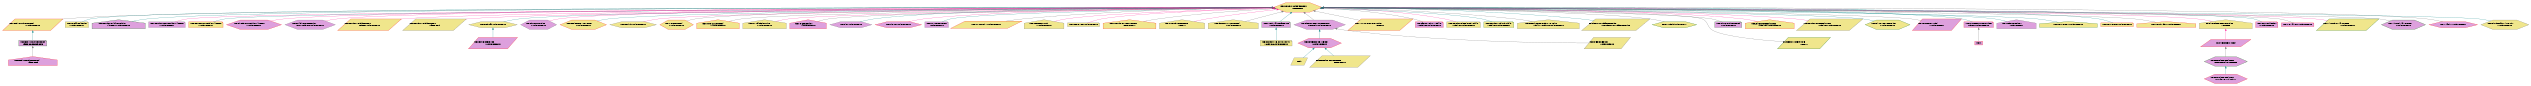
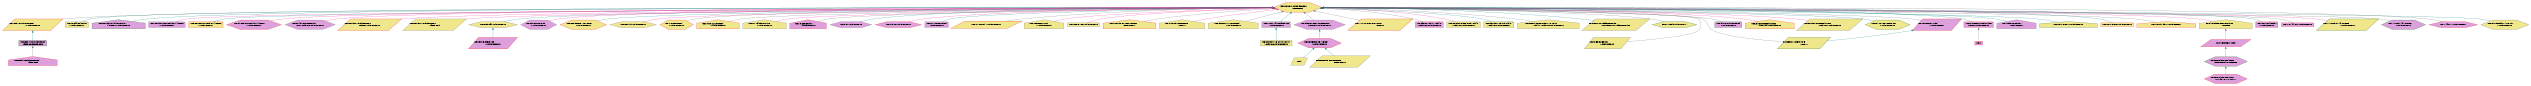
  digraph {
    rankdir=TB
    node [color=red fillcolor=khaki fontname=Helvetica fontsize=10 shape=hexagon style=filled]
    edge [color=teal dir=back fontname=Helvetica fontsize=10 labelfontname=Helvetica labelfontsize=10 style=solid]
    n1 [fontcolor=black height=0.2 label="ns3::RandomVariableStream\l::SetStream" width=0.4]
    n2 [height=0.2 label="ns3::aodv::RoutingProtocol\l::AssignStreams" shape=parallelogram width=0.4]
    n3 [color=gray40 height=0.2 label="ns3::OnOffApplication\l::AssignStreams" shape=note width=0.4]
    n4 [color=darkgreen fillcolor=plum height=0.2 label="ns3::RandomBuildingPosition\lAllocator::AssignStreams" shape=house width=0.4]
    n5 [color=gray40 fillcolor=plum height=0.2 label="ns3::RandomRoomPositionAllocator\l::AssignStreams" shape=note width=0.4]
    n6 [height=0.2 label="ns3::SameRoomPositionAllocator\l::AssignStreams" shape=note width=0.4]
    n7 [fillcolor=plum height=0.2 label="ns3::FixedRoomPositionAllocator\l::AssignStreams" width=0.4]
    n8 [color=gray40 fillcolor=plum height=0.2 label="ns3::BuildingsPropagation\lLossModel::DoAssignStreams" width=0.4]
    n9 [height=0.2 label="ns3::RandomVariableStream\lHelper::AssignStreams" shape=parallelogram width=0.4]
    n10 [color=gray40 height=0.2 label="ns3::RandomVariableStream\l::GetTypeId" shape=parallelogram width=0.4]
    n11 [color=gray40 height=0.2 label="ns3::Backoff::AssignStreams" width=0.4]
    n12 [color=gray40 fillcolor=plum height=0.2 label="ns3::dsr::DsrRouting\l::AssignStreams" width=0.4]
    n13 [height=0.2 label="ns3::BasicEnergyHarvester\l::AssignStreams" width=0.4]
    n14 [color=gray40 height=0.2 label="ns3::Radvd::AssignStreams" width=0.4]
    n15 [height=0.2 label="ns3::ArpL3Protocol\l::AssignStreams" width=0.4]
    n16 [height=0.2 label="ns3::Icmpv6L4Protocol\l::AssignStreams" shape=house width=0.4]
    n17 [color=gray40 height=0.2 label="ns3::Ipv4GlobalRouting\l::AssignStreams" shape=house width=0.4]
    n18 [fillcolor=plum height=0.2 label="ns3::Ipv6Extension\l::AssignStreams" shape=house width=0.4]
    n19 [color=gray40 fillcolor=plum height=0.2 label="ns3::Rip::AssignStreams" width=0.4]
    n20 [fillcolor=plum height=0.2 label="ns3::RipNg::AssignStreams" width=0.4]
    n21 [color=gray40 fillcolor=plum height=0.2 label="ns3::LrWpanCsmaCa::\lAssignStreams" shape=note width=0.4]
    n22 [height=0.2 label="ns3::LrWpanPhy::AssignStreams" shape=parallelogram width=0.4]
    n23 [color=gray40 height=0.2 label="ns3::LteSpectrumPhy\l::AssignStreams" shape=house width=0.4]
    n24 [color=gray40 height=0.2 label="ns3::LteUeMac::AssignStreams" shape=note width=0.4]
    n25 [height=0.2 label="LteX2HandoverMeasuresTest\lCase::DoRun" shape=house width=0.4]
    n26 [color=gray40 height=0.2 label="LteX2HandoverTestCase\l::DoRun" shape=house width=0.4]
    n27 [color=gray40 height=0.2 label="ns3::dot11s::HwmpProtocol\l::AssignStreams" shape=house width=0.4]
    n28 [color=gray40 fillcolor=plum height=0.2 label="ns3::dot11s::PeerManagement\lProtocol::AssignStreams" width=0.4]
    n29 [color=darkgreen fillcolor=plum height=0.2 label="ns3::MeshWifiInterfaceMac\l::AssignStreams" shape=note width=0.4]
    n30 [height=0.2 label="ns3::MmWaveUeMac::Assign\lStreams" shape=parallelogram width=0.4]
    n31 [fillcolor=plum height=0.2 label="ns3::GaussMarkovMobility\lModel::DoAssignStreams" shape=note width=0.4]
    n32 [color=gray40 height=0.2 label="ns3::RandomDirection2dMobility\lModel::DoAssignStreams" shape=note width=0.4]
    n33 [color=darkgreen height=0.2 label="ns3::RandomWalk2dMobility\lModel::DoAssignStreams" shape=note width=0.4]
    n34 [color=gray40 height=0.2 label="ns3::SteadyStateRandomWaypoint\lMobilityModel::DoAssignStreams" shape=house width=0.4]
    n35 [color=gray40 height=0.2 label="RandCartAroundGeoTestSuite\l::RandCartAroundGeoTestSuite" shape=parallelogram width=0.4]
    n36 [color=darkgreen height=0.2 label="ErrorModelSimple::DoRun" width=0.4]
    n37 [color=darkgreen height=0.2 label="BurstErrorModelSimple\l::DoRun" shape=parallelogram width=0.4]
    n38 [fillcolor=plum height=0.2 label="ns3::BurstErrorModel\l::AssignStreams" shape=parallelogram width=0.4]
    n39 [color=darkgreen fillcolor=plum height=0.2 label="ns3::olsr::RoutingProtocol\l::AssignStreams" shape=note width=0.4]
    n40 [height=0.2 label="ns3::JakesPropagationLoss\lModel::DoAssignStreams" shape=house width=0.4]
    n41 [color=gray40 height=0.2 label="ns3::RandomPropagationLoss\lModel::DoAssignStreams" shape=parallelogram width=0.4]
    n42 [color=darkgreen height=0.2 label="ns3::SixLowPanNetDevice\l::AssignStreams" width=0.4]
    n43 [fillcolor=plum height=0.2 label="ns3::TvSpectrumTransmitter\lHelper::AssignStreams" shape=note width=0.4]
    n44 [color=gray40 height=0.2 label="ns3::PieQueueDisc::\lAssignStreams" shape=parallelogram width=0.4]
    n45 [color=gray40 fillcolor=plum height=0.2 label="ns3::RedQueueDisc::\lAssignStreams" shape=house width=0.4]
    n46 [color=darkgreen height=0.2 label="ns3::UanMacCw::AssignStreams" shape=house width=0.4]
    n47 [height=0.2 label="ns3::UanMacRc::AssignStreams" shape=note width=0.4]
    n48 [height=0.2 label="ns3::UanPhyGen::AssignStreams" shape=house width=0.4]
    n49 [color=gray40 height=0.2 label="RoutingHelper::SetupRouting\lMessages" shape=house width=0.4]
    n50 [fillcolor=plum height=0.2 label="ns3::BsmApplication\l::AssignStreams" shape=note width=0.4]
    n51 [fillcolor=plum height=0.2 label="ns3::ApWifiMac::AssignStreams" shape=note width=0.4]
    n52 [color=darkgreen height=0.2 label="ns3::MinstrelHtWifiManager\l::AssignStreams" shape=parallelogram width=0.4]
    n53 [color=darkgreen fillcolor=plum height=0.2 label="ns3::MinstrelWifiManager\l::AssignStreams" width=0.4]
    n54 [fillcolor=plum height=0.2 label="ns3::WifiPhy::AssignStreams" width=0.4]
    n55 [color=gray40 height=0.2 label="ns3::SimpleOfdmWimaxPhy\l::AssignStreams" width=0.4]
    n56 [color=darkgreen fillcolor=plum height=0.2 label="ns3::aodv::RoutingProtocol\l::GetBroadcastEnable" shape=note width=0.4]
    n57 [fillcolor=plum height=0.2 label="ns3::BriteTopologyHelper\l::AssignStreams" width=0.4]
    n58 [color=gray40 height=0.2 label=main shape=parallelogram width=0.4]
    n59 [color=gray40 height=0.2 label="BriteTopologyStructureTest\lCase::DoRun" shape=parallelogram width=0.4]
    n60 [fillcolor=plum height=0.2 label="ns3::CsmaNetDevice\l::AssignStreams" shape=parallelogram width=0.4]
    n61 [color=gray40 height=0.2 label="ns3::RandomWaypointMobility\lModel::DoAssignStreams" shape=note width=0.4]
    n62 [fillcolor=plum height=0.2 label=main shape=note width=0.4]
    n63 [fillcolor=plum height=0.2 label="RoutingHelper::Install" shape=parallelogram width=0.4]
    n64 [fillcolor=plum height=0.2 label="ns3::aodv::RoutingProtocol\l::GetTypeId" shape=house width=0.4]
    n65 [color=darkgreen fillcolor=plum height=0.2 label="VanetRoutingExperiment\l::SetupRoutingMessages" width=0.4]
    n66 [fillcolor=plum height=0.2 label="VanetRoutingExperiment\l::ConfigureApplications" width=0.4]
    n1 -> n2 [color=gray40]
    n1 -> n3
    n1 -> n4
    n1 -> n5 [color=deeppink]
    n1 -> n6
    n1 -> n7 [color=deeppink]
    n1 -> n8 [color=deeppink]
    n1 -> n9 [color=deeppink]
    n1 -> n10 [color=deeppink]
    n1 -> n11
    n1 -> n12 [color=deeppink]
    n1 -> n13
    n1 -> n14 [color=deeppink]
    n1 -> n15 [color=gray40]
    n1 -> n16 [color=gray40]
    n1 -> n17 [color=deeppink]
    n1 -> n18 [color=gray40]
    n1 -> n19
    n1 -> n20 [color=deeppink]
    n1 -> n21
    n1 -> n22 [color=gray40]
    n1 -> n23 [color=deeppink]
    n1 -> n24 [color=deeppink]
    n1 -> n25 [color=gray40]
    n1 -> n26 [color=deeppink]
    n1 -> n27 [color=gray40]
    n1 -> n28 [color=gray40]
    n1 -> n29
    n1 -> n30 [color=gray40]
    n1 -> n31 [color=gray40]
    n1 -> n32 [color=deeppink]
    n1 -> n33
    n1 -> n34 [color=gray40]
    n1 -> n35
    n1 -> n36 [color=gray40]
    n1 -> n37 [color=gray40]
    n1 -> n38 [color=gray40]
    n1 -> n39 [color=gray40]
    n1 -> n40 [color=deeppink]
    n1 -> n41 [color=deeppink]
    n1 -> n42
    n1 -> n43
-   n28 -> n44 [color=gray40]
+   n1 -> n44 [color=gray40]
    n1 -> n45
    n1 -> n46
    n1 -> n47
    n1 -> n48 [color=gray40]
    n1 -> n49 [color=deeppink]
    n1 -> n50
    n1 -> n51 [color=gray40]
    n1 -> n52 [color=deeppink]
    n1 -> n53 [color=gray40]
    n1 -> n54 [color=gray40]
    n1 -> n55
    n2 -> n56
    n11 -> n60
    n28 -> n57
    n29 -> n61
+   n38 -> n37
    n43 -> n62 [color=gray40]
    n49 -> n63 [color=deeppink]
    n56 -> n64 [color=gray40]
    n57 -> n58
    n57 -> n59
    n63 -> n65 [color=gray40]
    n65 -> n66
  }
